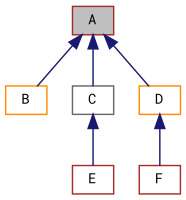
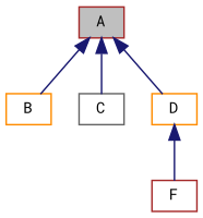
  digraph {
    fontname="Roboto Mono"
    node [color=brown fillcolor=white fontname="Roboto Mono" fontsize=10 shape=record style=filled]
    edge [color=midnightblue dir=back fontname="Roboto Mono" fontsize=10 labelfontname=Helvetica labelfontsize=10 style=solid]
    n1 [fillcolor=grey75 fontcolor=black height=0.2 label=A width=0.4]
    n2 [color=darkorange height=0.2 label=B width=0.4]
    n3 [color=gray40 height=0.2 label=C width=0.4]
    n4 [color=darkorange height=0.2 label=D width=0.4]
-   n5 [height=0.2 label=E width=0.4]
    n6 [height=0.2 label=F width=0.4]
    n1 -> n2
    n1 -> n3
    n1 -> n4
-   n3 -> n5
    n4 -> n6
  }
